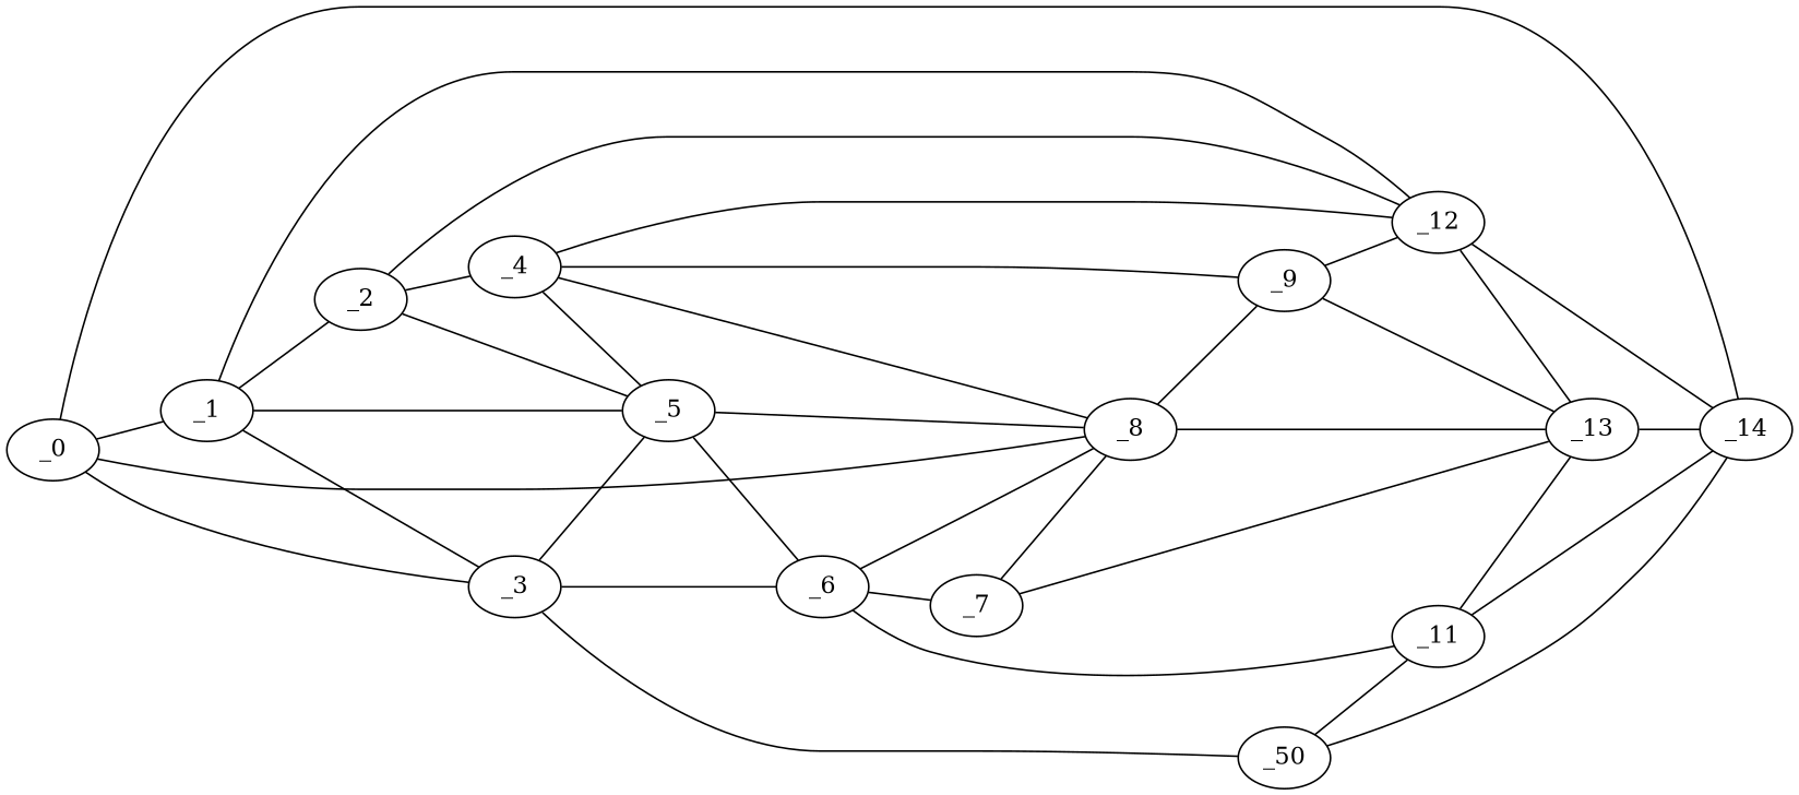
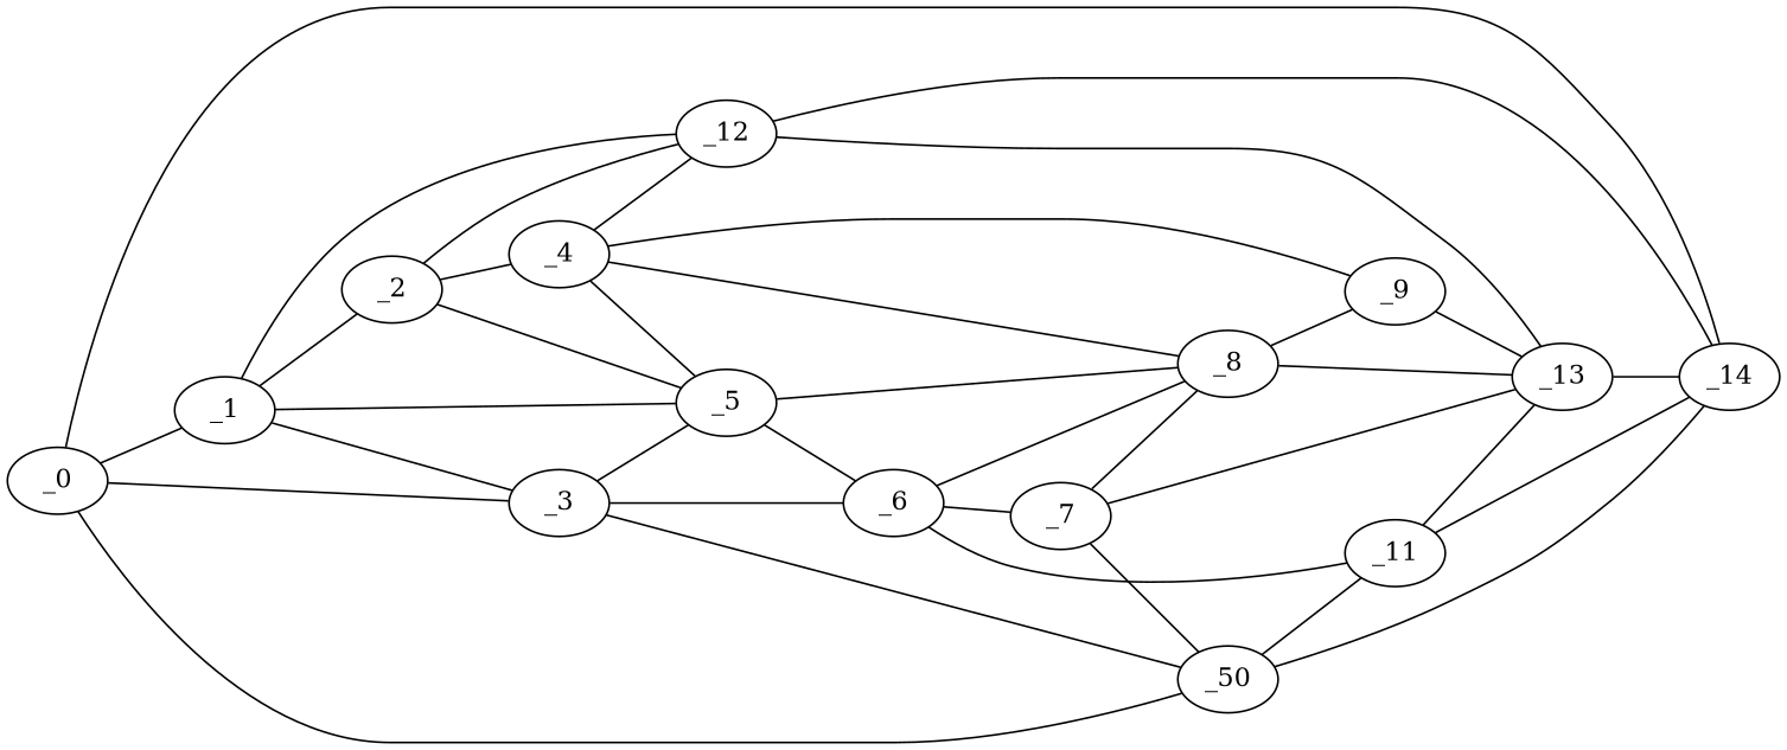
  graph {
    rankdir=LR
    node [x=91 y=39]
    edge [valence=2]
    _0 [x=27 y=9]
    _1 [x=46 y=61]
    _3 [x=58 y=26]
    n4 [label=_50 y=18]
    _14 [x=100 y=15]
    _2 [x=55 y=69]
    _5 [x=69 y=56]
    _12 [x=94 y=117]
    _6 [x=74 y=49]
    _11
    _4 [x=66 y=68]
    _8 [x=81 y=58]
    _13 [x=96 y=50]
    _7 [x=80]
    _9 [x=90 y=70]
    _0 -- _1 [valence=1]
    _0 -- _3
-   _0 -- _8
+   _0 -- n4
    _0 -- _14 [valence=1]
    _1 -- _3
    _1 -- _2
    _1 -- _5
    _1 -- _12 [valence=1]
    _3 -- n4
    _3 -- _5
    _3 -- _6
    n4 -- _14
    n4 -- _11 [valence=1]
    _2 -- _5
    _2 -- _12
    _2 -- _4
    _5 -- _6 [valence=1]
    _5 -- _8
    _12 -- _14 [valence=1]
    _12 -- _13 [valence=1]
    _6 -- _11
    _6 -- _8 [valence=1]
    _6 -- _7
    _11 -- _14
    _11 -- _13 [valence=1]
    _4 -- _5 [valence=1]
    _4 -- _12
    _4 -- _8
    _4 -- _9
    _8 -- _13 [valence=1]
    _8 -- _9
    _13 -- _14 [valence=1]
+   _7 -- n4
    _7 -- _8
    _7 -- _13
-   _9 -- _12
    _9 -- _13
  }
